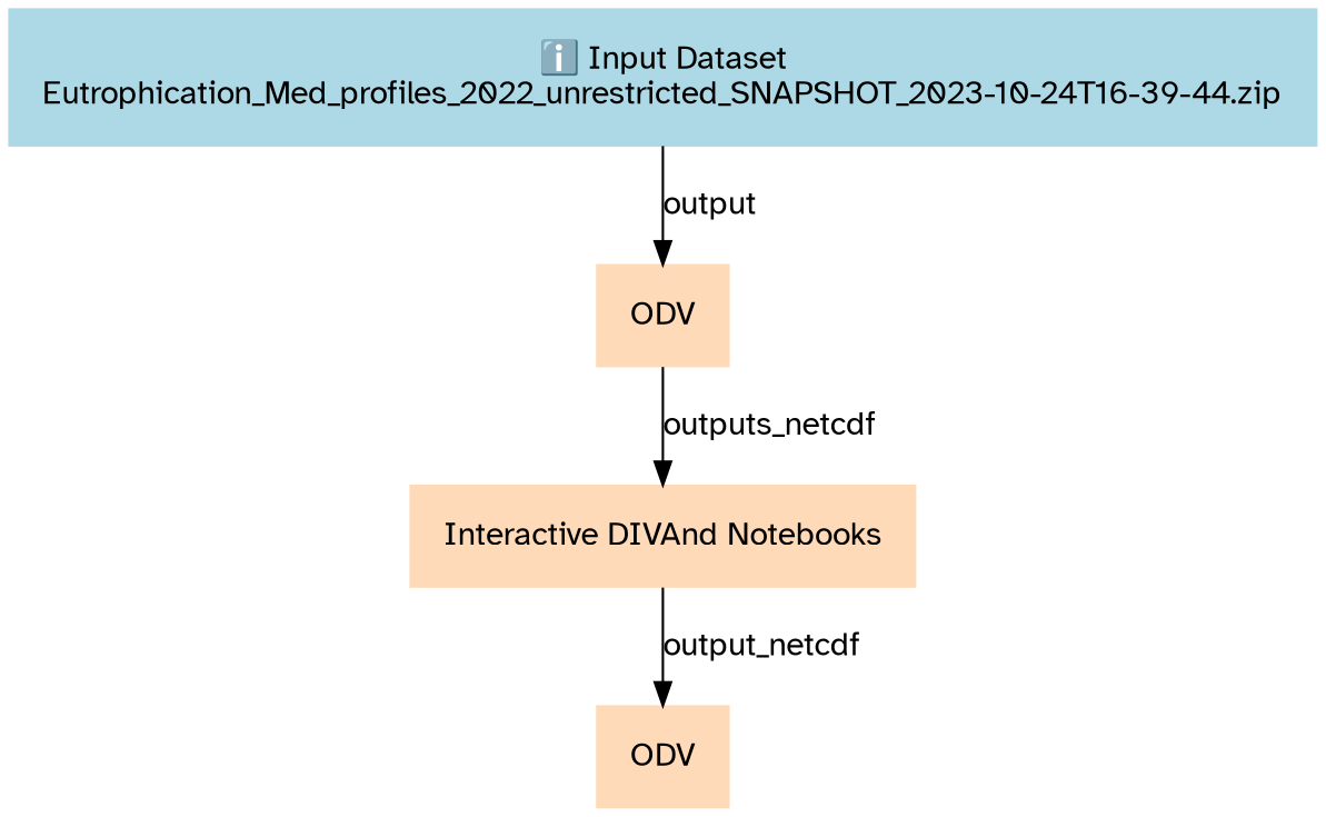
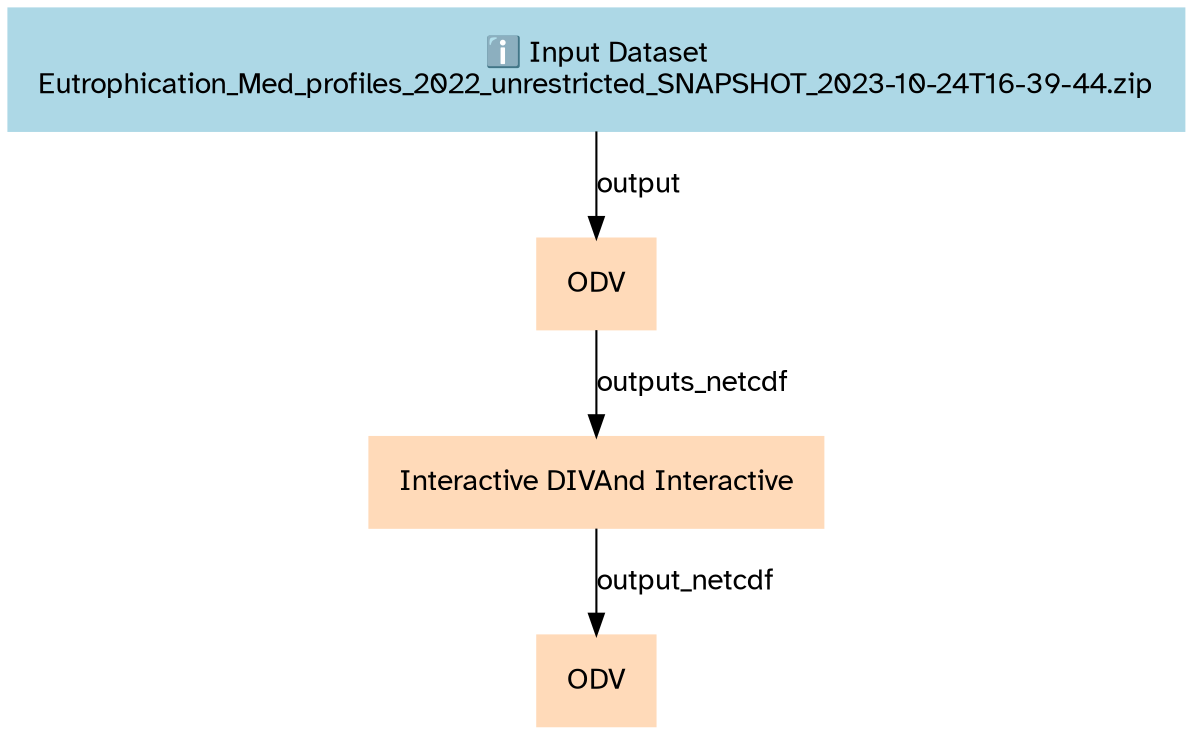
  digraph {
    node [color=peachpuff fontname="Atkinson Hyperlegible" margin="0.2,0.2" shape=box style=filled]
    edge [fontname="Atkinson Hyperlegible"]
    n1 [color=lightblue label="ℹ️ Input Dataset\nEutrophication_Med_profiles_2022_unrestricted_SNAPSHOT_2023-10-24T16-39-44.zip"]
    n2 [label=ODV]
-   n3 [label="Interactive DIVAnd Notebooks"]
+   n3 [label="Interactive DIVAnd Interactive"]
    n4 [label=ODV]
    n1 -> n2 [label=output]
    n2 -> n3 [label=outputs_netcdf]
    n3 -> n4 [label=output_netcdf]
  }
